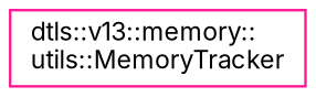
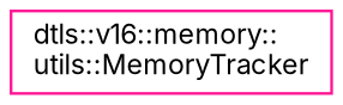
  digraph {
    rankdir=LR
    fontname=Inter
-   n1 [color=deeppink fillcolor=white fontname=Inter fontsize=10 height=0.2 label="dtls::v13::memory::\lutils::MemoryTracker" shape=box style=filled width=0.4]
+   n1 [color=deeppink fillcolor=white fontname=Inter fontsize=10 height=0.2 label="dtls::v16::memory::\lutils::MemoryTracker" shape=box style=filled width=0.4]
  }
